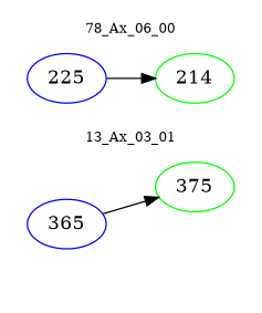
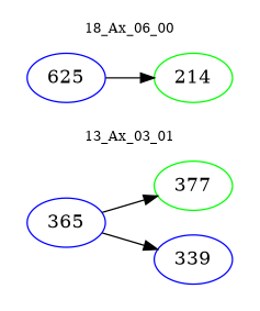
  digraph {
    rankdir=LR
    node [color=blue]
    edge [color=black]
    n1 [label=365]
-   n3 [color=green label=375]
-   n4 [label=225]
+   n2 [label=339]
+   n3 [color=green label=377]
+   n4 [label=625]
    n5 [color=green label=214]
    subgraph cluster_1 {
      color=white
      fontsize=10
      label="13_Ax_03_01"
      n1
+     n2
      n3
    }
    subgraph cluster_2 {
      color=white
      fontsize=10
-     label="78_Ax_06_00"
+     label="18_Ax_06_00"
      n4
      n5
    }
+   n1 -> n2
    n1 -> n3
    n4 -> n5
  }
